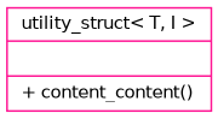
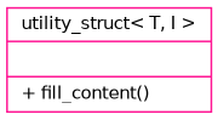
  digraph {
-   n1 [color=deeppink fillcolor=white fontcolor=black fontname=Helvetica fontsize=10 height=0.2 label="{utility_struct\< T, I \>\n||+ content_content()\l}" shape=record style=filled width=0.4]
+   n1 [color=deeppink fillcolor=white fontcolor=black fontname=Helvetica fontsize=10 height=0.2 label="{utility_struct\< T, I \>\n||+ fill_content()\l}" shape=record style=filled width=0.4]
  }
